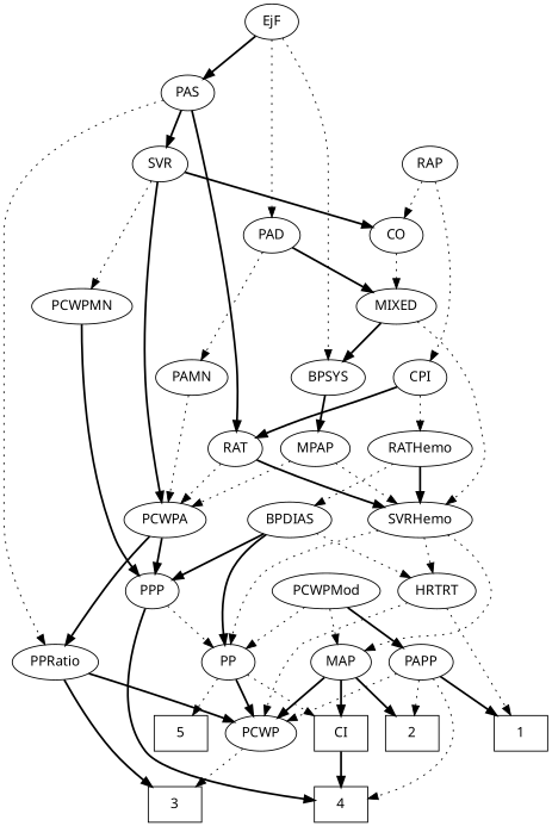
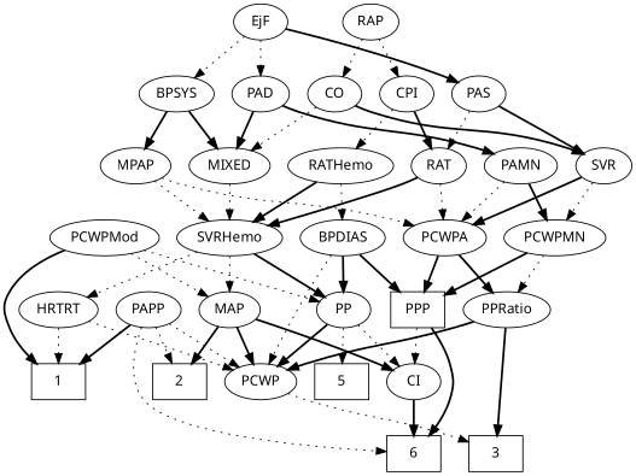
  strict digraph {
    fontname="Noto Sans"
    node [fontname="Noto Sans"]
    edge [fontname="Noto Sans" style=dotted]
    1 [height=0.5 shape=box width=0.75]
    2 [height=0.5 shape=box width=0.75]
    3 [height=0.5 shape=box width=0.75]
-   4 [height=0.5 shape=box width=0.75]
+   4 [height=0.5 shape=box width=0.75 label=6]
    5 [height=0.5 shape=box width=0.75]
    EjF [height=0.5 width=0.75]
    BPSYS [height=0.5 width=1.0471]
    PAD [height=0.5 width=0.79437]
    PAS [height=0.5 width=0.75]
    RAP [height=0.5 width=0.77632]
    CO [height=0.5 width=0.75]
    CPI [height=0.5 width=0.75]
    MIXED [height=0.5 width=1.1193]
    MPAP [height=0.5 width=0.97491]
    PAMN [height=0.5 width=1.011]
    SVR [height=0.5 width=0.77632]
    RAT [height=0.5 width=0.75827]
    RATHemo [height=0.5 width=1.3721]
    SVRHemo [height=0.5 width=1.3902]
    PCWPA [height=0.5 width=1.1555]
    PCWPMN [height=0.5 width=1.3902]
    BPDIAS [height=0.5 width=1.1735]
    PCWPMod [height=0.5 width=1.4443]
    MAP [height=0.5 width=0.84854]
    PP [height=0.5 width=0.75]
    PAPP [height=0.5 width=0.88464]
    HRTRT [height=0.5 width=1.1013]
    PCWP [height=0.5 width=0.97491]
-   CI [height=0.5 width=0.75 shape=box]
-   PPP [height=0.5 width=0.75]
+   CI [height=0.5 width=0.75]
+   PPP [height=0.5 width=0.75 shape=box]
    PPRatio [height=0.5 width=1.1013]
    EjF -> BPSYS
    EjF -> PAD
    EjF -> PAS [style=bold]
-   MIXED -> BPSYS [style=bold]
+   BPSYS -> MIXED [style=bold]
    BPSYS -> MPAP [style=bold]
    PAD -> MIXED [style=bold]
-   PAD -> PAMN
+   PAD -> PAMN [style=bold]
    PAS -> SVR [style=bold]
-   PAS -> RAT [style=bold]
+   PAS -> RAT
    RAP -> CO
    RAP -> CPI
    CO -> MIXED
-   SVR -> CO [style=bold]
+   CO -> SVR [style=bold]
    CPI -> RAT [style=bold]
    CPI -> RATHemo
    MIXED -> SVRHemo
    MPAP -> SVRHemo
    MPAP -> PCWPA
    PAMN -> PCWPA
+   PAMN -> PCWPMN [style=bold]
    SVR -> PCWPA [style=bold]
    SVR -> PCWPMN
    RAT -> SVRHemo [style=bold]
    RAT -> PCWPA
    RATHemo -> SVRHemo [style=bold]
    RATHemo -> BPDIAS
    SVRHemo -> MAP
-   SVRHemo -> PP
+   SVRHemo -> PP [style=bold]
    SVRHemo -> HRTRT
    PCWPA -> PPP [style=bold]
    PCWPA -> PPRatio [style=bold]
    PCWPMN -> PPP [style=bold]
-   PAS -> PPRatio
+   PCWPMN -> PPRatio
    BPDIAS -> PP [style=bold]
-   BPDIAS -> HRTRT
+   BPDIAS -> PCWP
    BPDIAS -> PPP [style=bold]
    PCWPMod -> MAP
    PCWPMod -> PP
-   PCWPMod -> PAPP [style=bold]
+   PCWPMod -> 1 [style=bold]
    MAP -> 2 [style=bold]
    MAP -> PCWP [style=bold]
    MAP -> CI [style=bold]
    PP -> 5
    PP -> PCWP [style=bold]
    PP -> CI
    PAPP -> 1 [style=bold]
    PAPP -> 2
    PAPP -> 4
    PAPP -> PCWP
    HRTRT -> 1
    HRTRT -> PCWP
    PCWP -> 3
    CI -> 4 [style=bold]
    PPP -> 4 [style=bold]
-   PPP -> PP
+   PPP -> CI
    PPRatio -> 3 [style=bold]
    PPRatio -> PCWP [style=bold]
  }
